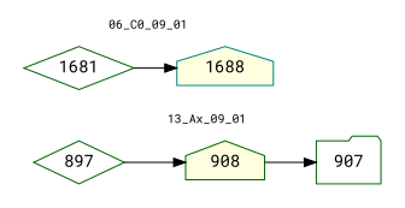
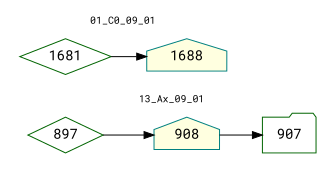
  digraph {
    fontname="Roboto Mono"
    rankdir=LR
    node [color=darkgreen fillcolor=white fontname="Roboto Mono" shape=diamond style=filled]
    edge [color=black fontname="Roboto Mono"]
    n1 [label=897]
-   n2 [fillcolor=lightyellow label=908 shape=house]
+   n2 [color=teal fillcolor=lightyellow label=908 shape=house]
    n3 [label=907 shape=folder]
    n4 [label=1681]
    n5 [color=teal fillcolor=lightyellow label=1688 shape=house]
    subgraph cluster_1 {
      color=white
      fontsize=10
      label="13_Ax_09_01"
      n1
      n2
      n3
    }
    subgraph cluster_2 {
      color=white
      fontsize=10
-     label="06_C0_09_01"
+     label="01_C0_09_01"
      n4
      n5
    }
    n1 -> n2
    n2 -> n3
    n4 -> n5
  }
